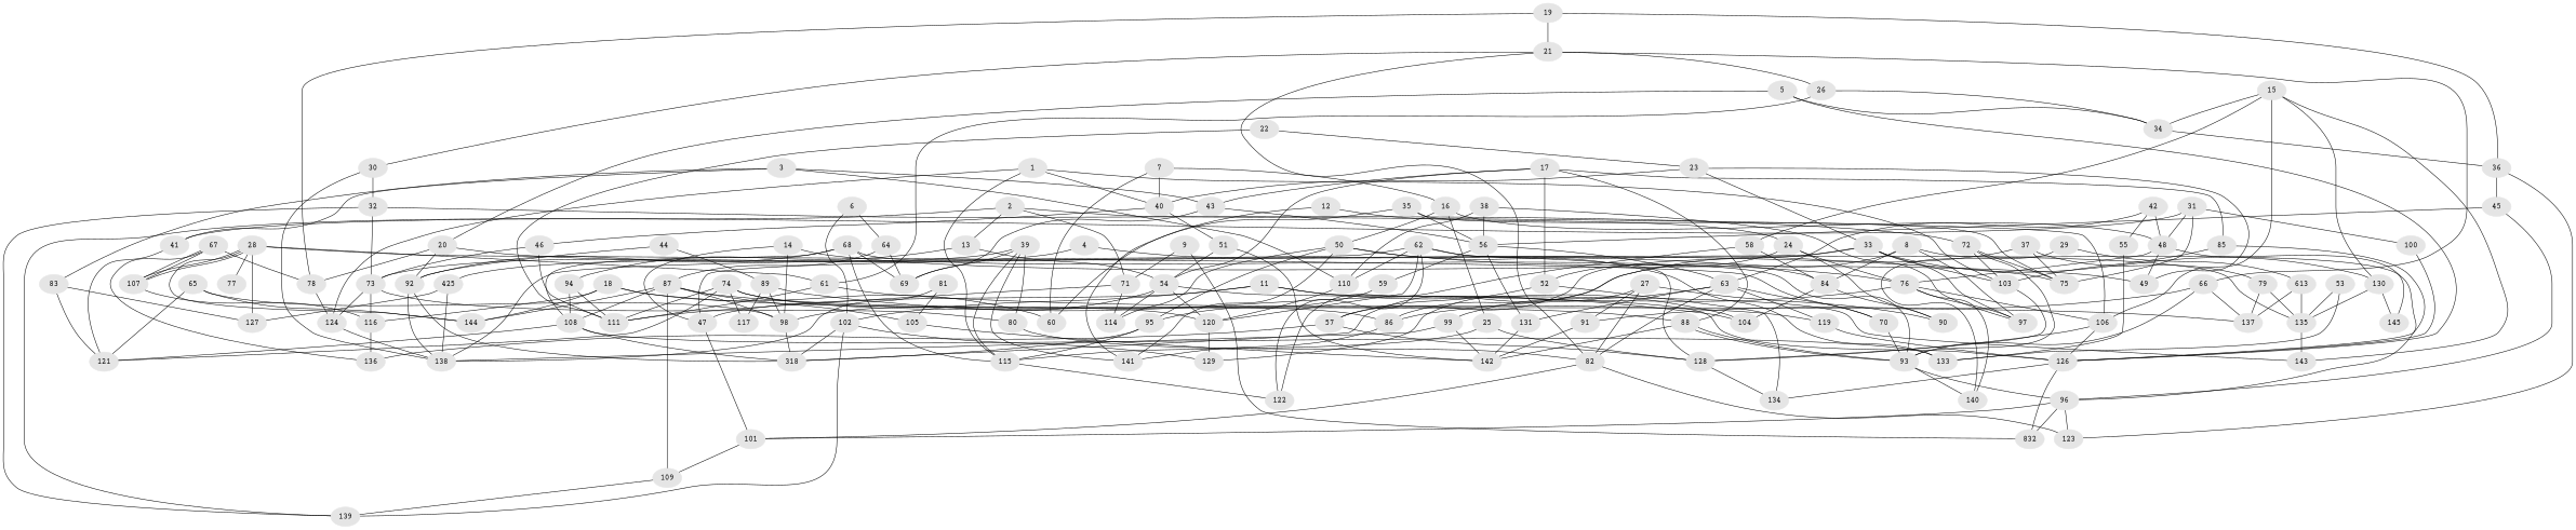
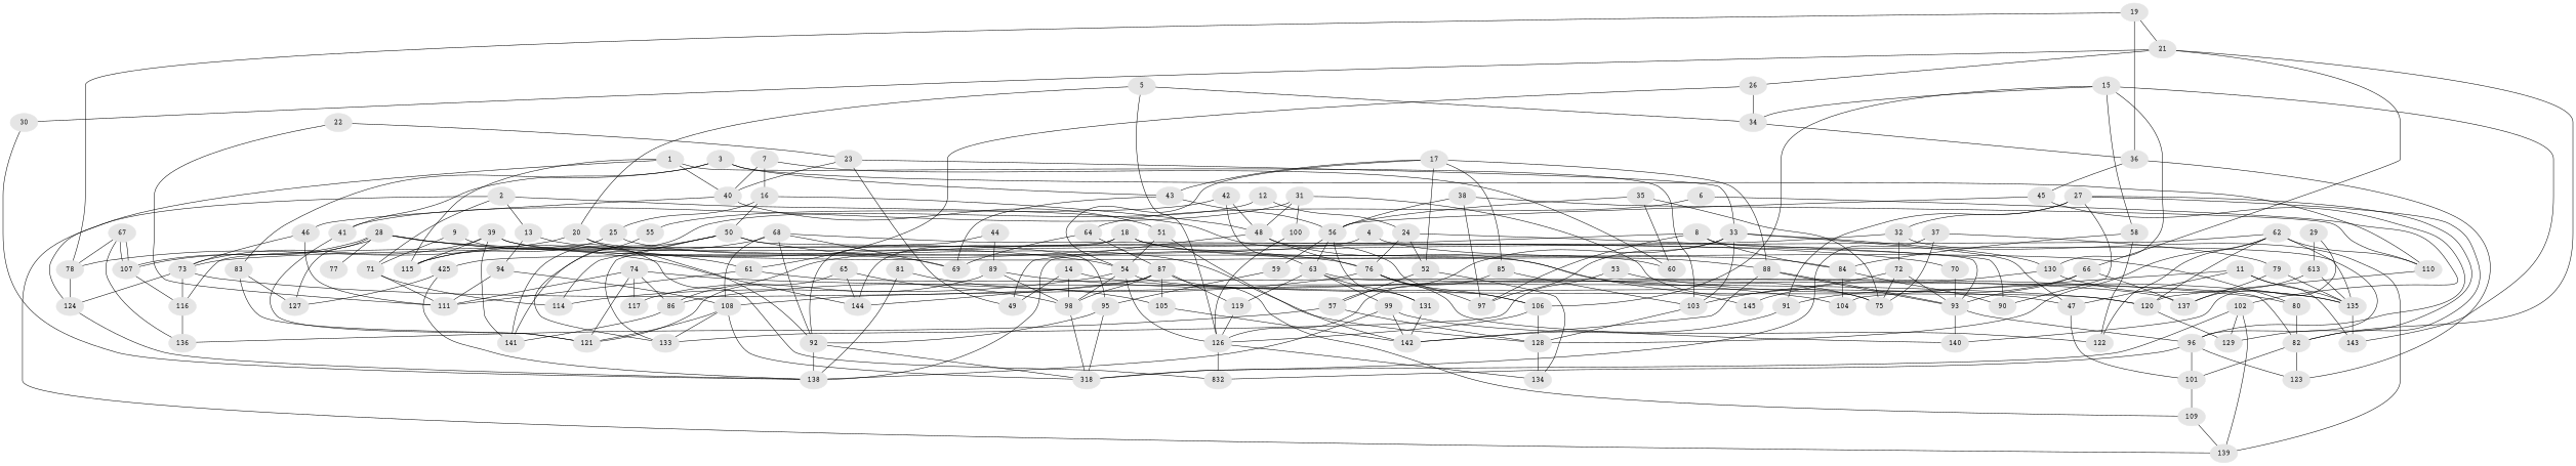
  graph {
    fontname="Courier Prime"
    node [color=gray90 fontname="Courier Prime" style=filled]
    edge [fontname="Courier Prime"]
    1
    40
    103
    115
    124
    51
    46
    128
    122
    138
    2
    13
    71
    106
    139
    54
    94
    111
    114
    126
    3
    41
    43
    83
    110
    121
    56
    69
    127
    120
    4
    84
    n33 [label=425]
    104
    90
    5
    20
    34
    78
    75
    92
    36
    n43 [label=832]
    134
    6
    64
    102
    87
    129
    n50 [label=318]
    7
    16
    60
    25
    48
    50
    8
    86
    96
    97
    141
    123
    101
    9
    11
    47
    135
    143
    12
    24
    52
    76
    98
    108
    14
    49
    15
    58
    130
    145
    95
    133
    17
    85
    88
    57
    142
    93
    18
    116
    144
    136
    19
    21
    26
    30
    66
    82
    45
    61
    32
    91
    137
    22
    23
    33
    140
    27
    28
    70
    77
    107
    n113 [label=613]
    29
    72
    73
    31
    100
    80
    35
    63
    59
    131
    37
    79
    38
    39
    42
    55
    99
    119
    44
    89
    117
    109
    53
    62
    105
    65
    67
    68
    74
    81
    1 -- 40
    1 -- 103
    1 -- 115
    1 -- 124
    40 -- 51
    40 -- 46
    103 -- 128
-   115 -- 122
+   99 -- 122
    124 -- 138
    51 -- 54
    51 -- 142
    46 -- 111
    46 -- 73
    128 -- 134
    2 -- 13
    2 -- 71
    2 -- 106
    2 -- 139
    13 -- 54
    13 -- 94
    71 -- 111
    71 -- 114
    106 -- 128
    106 -- 126
    54 -- 114
    54 -- 126
    54 -- 120
    54 -- 98
    94 -- 111
    94 -- 108
    126 -- n43
    126 -- 134
    3 -- 41
    3 -- 43
    3 -- 83
    3 -- 110
    41 -- 121
    43 -- 56
    43 -- 69
    83 -- 121
    83 -- 127
    110 -- 120
    56 -- 63
    56 -- 59
    56 -- 131
    120 -- 129
    4 -- 84
    4 -- n33
    84 -- 104
    84 -- 90
    n33 -- 138
    n33 -- 127
    5 -- 126
    5 -- 20
    5 -- 34
    20 -- 78
    20 -- 75
    20 -- 92
    34 -- 36
    78 -- 124
    92 -- 138
    92 -- n50
    36 -- 123
    36 -- 45
    6 -- 64
    6 -- 102
    64 -- 69
    64 -- 87
    102 -- 139
    102 -- 129
    102 -- n50
    87 -- 98
    87 -- 108
    87 -- 144
    87 -- 119
    87 -- 109
    87 -- 105
    7 -- 40
    7 -- 16
    7 -- 60
    16 -- 25
    16 -- 48
    16 -- 50
    25 -- 115
    25 -- 128
    48 -- 76
    48 -- 49
    48 -- 145
    50 -- 114
    50 -- 141
    50 -- 76
    50 -- 95
    50 -- 133
    8 -- 84
    8 -- 86
    8 -- 96
    8 -- 97
    86 -- 141
    96 -- n43
    96 -- 123
    96 -- 101
    101 -- 109
    9 -- 71
    9 -- n43
    11 -- 104
    11 -- 47
-   11 -- 102
+   11 -- 135
    11 -- 143
    47 -- 101
    135 -- 143
    12 -- 141
    12 -- 24
    24 -- 90
    24 -- 52
    24 -- 76
    52 -- 134
    52 -- 57
    76 -- 106
    76 -- 86
    76 -- 97
    76 -- 140
    98 -- n50
    108 -- 121
    108 -- n50
    108 -- 133
    14 -- 47
    14 -- 98
    14 -- 49
    15 -- 106
    15 -- 34
    15 -- 143
    15 -- 58
    15 -- 130
    58 -- 122
    58 -- 84
    130 -- 135
    130 -- 145
-   95 -- 115
+   95 -- 92
    95 -- n50
    17 -- 54
    17 -- 43
    17 -- 52
    17 -- 85
    17 -- 88
    85 -- 103
    85 -- 126
    88 -- 142
    88 -- 93
    88 -- 93
    57 -- 128
    57 -- 136
    93 -- 96
    93 -- 140
    18 -- 60
    18 -- 88
    18 -- 116
    18 -- 144
    116 -- 136
    19 -- 78
    19 -- 36
    19 -- 21
    21 -- 26
    21 -- 30
    21 -- 66
    21 -- 82
    26 -- 34
    26 -- 61
    30 -- 138
-   30 -- 32
+   27 -- 32
    66 -- 93
    66 -- 91
    66 -- 137
    82 -- 123
    82 -- 101
    45 -- 56
    45 -- 96
    61 -- 111
    61 -- 137
    32 -- 139
    32 -- 72
    32 -- 73
    91 -- 142
    22 -- 111
    22 -- 23
    23 -- 40
    23 -- 49
    23 -- 33
    33 -- 103
    33 -- 97
    33 -- 47
    33 -- 130
    33 -- 57
    27 -- 90
    27 -- 129
    27 -- 82
    27 -- 91
    28 -- 127
    28 -- 144
    28 -- 61
    28 -- 70
    28 -- 77
    28 -- 107
    28 -- 107
    70 -- 93
    107 -- 116
    n113 -- 135
    n113 -- 137
    29 -- 140
    29 -- n113
    72 -- 103
    72 -- 75
    72 -- 93
    73 -- 124
    73 -- 116
    73 -- 80
    31 -- 41
    31 -- 75
    31 -- 48
    31 -- 100
    100 -- 126
    80 -- 82
    35 -- 56
    35 -- 75
    35 -- 60
    63 -- 82
-   63 -- 70
    63 -- 131
    63 -- 99
    63 -- 119
    59 -- 95
    131 -- 142
    37 -- 75
    37 -- n50
    37 -- 79
    79 -- 135
    79 -- 137
    38 -- 110
    38 -- 56
    38 -- 97
    39 -- 115
    39 -- 69
    39 -- 141
    39 -- 73
    39 -- 80
    42 -- 48
    42 -- 63
    42 -- 55
    55 -- 133
    99 -- 138
    99 -- 142
    119 -- 126
    44 -- 92
    44 -- 89
    89 -- 104
    89 -- 98
    89 -- 117
    109 -- 139
    53 -- 135
    53 -- 133
    62 -- 128
    62 -- 122
    62 -- 138
    62 -- 110
    62 -- 120
    62 -- 135
    105 -- 142
    65 -- 121
    65 -- 98
    65 -- 144
    67 -- 78
    67 -- 136
    67 -- 107
    67 -- 107
    68 -- 115
    68 -- 69
    68 -- 92
    68 -- 108
    68 -- 93
    74 -- 111
    74 -- 121
    74 -- 120
    74 -- 86
    74 -- 117
    81 -- 138
    81 -- 105
  }
